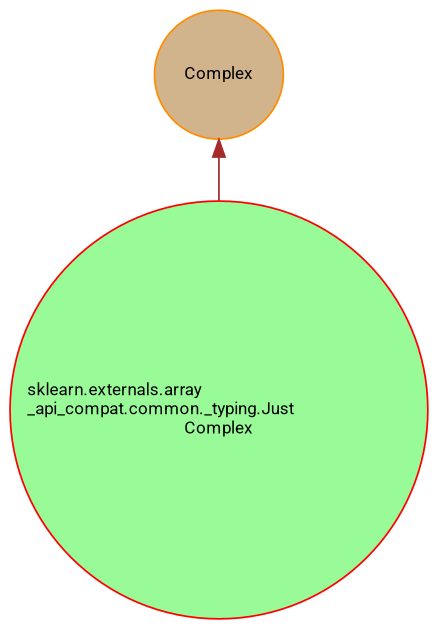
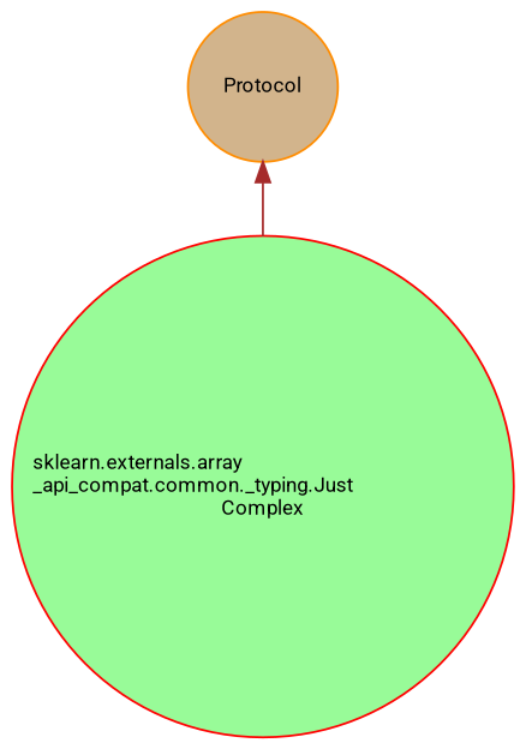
  digraph {
    fontname=Roboto
    node [fontname=Roboto fontsize=10 shape=circle style=filled]
    n1 [color=red fillcolor=palegreen fontcolor=black height=0.2 label="sklearn.externals.array\l_api_compat.common._typing.Just\lComplex" width=0.4]
-   n2 [color=darkorange fillcolor=tan height=0.2 label=Complex width=0.4]
+   n2 [color=darkorange fillcolor=tan height=0.2 label=Protocol width=0.4]
    n2 -> n1 [color=brown dir=back fontname=Roboto fontsize=10 labelfontname=Helvetica labelfontsize=10 style=solid]
  }
